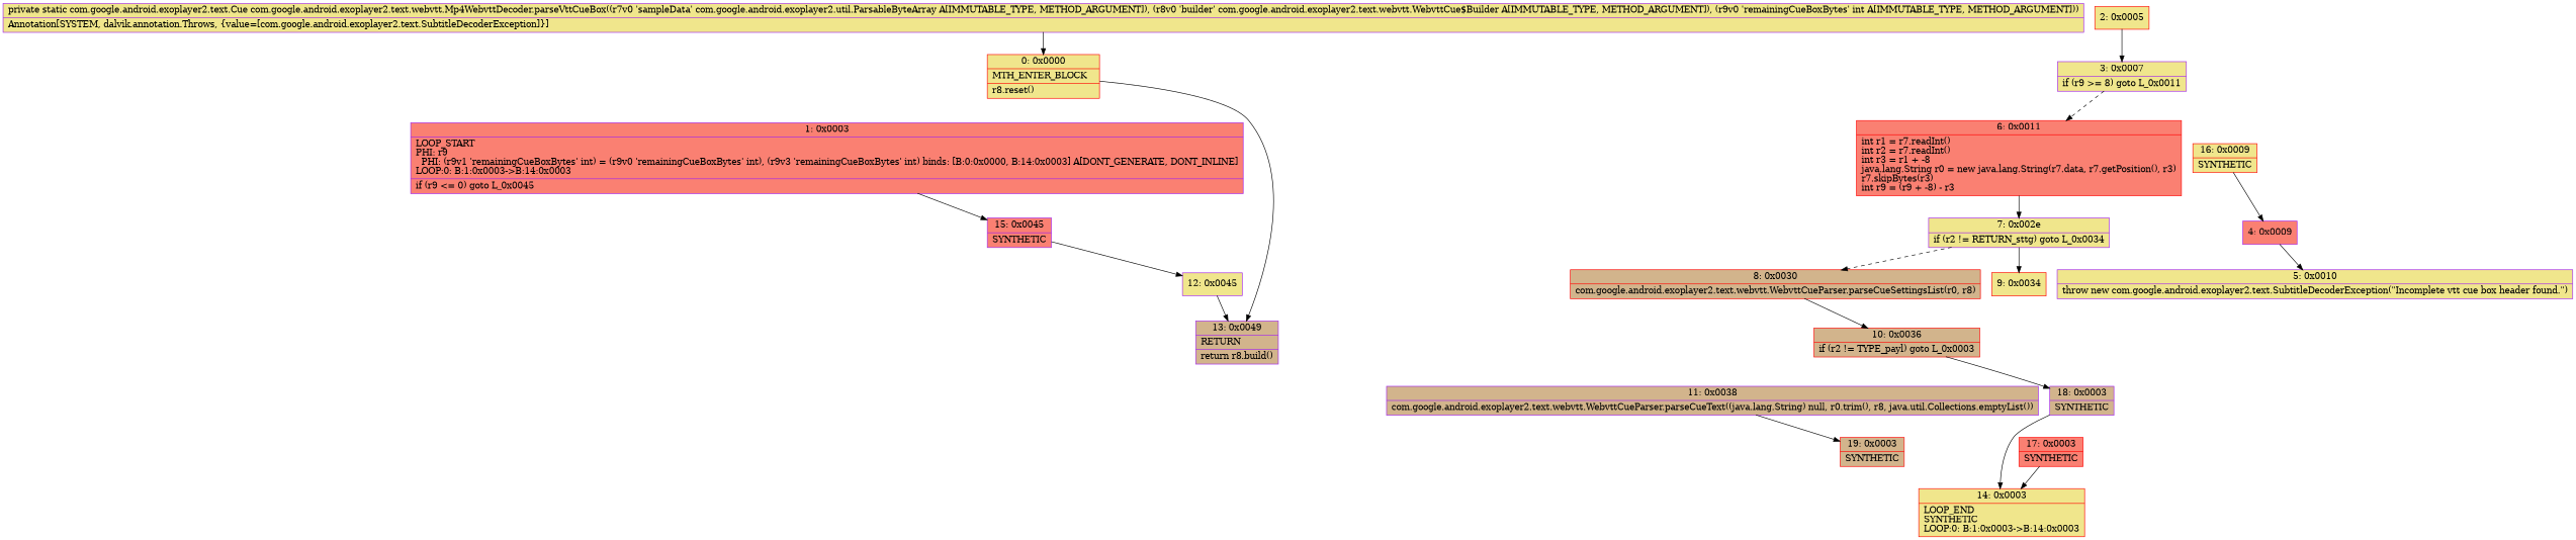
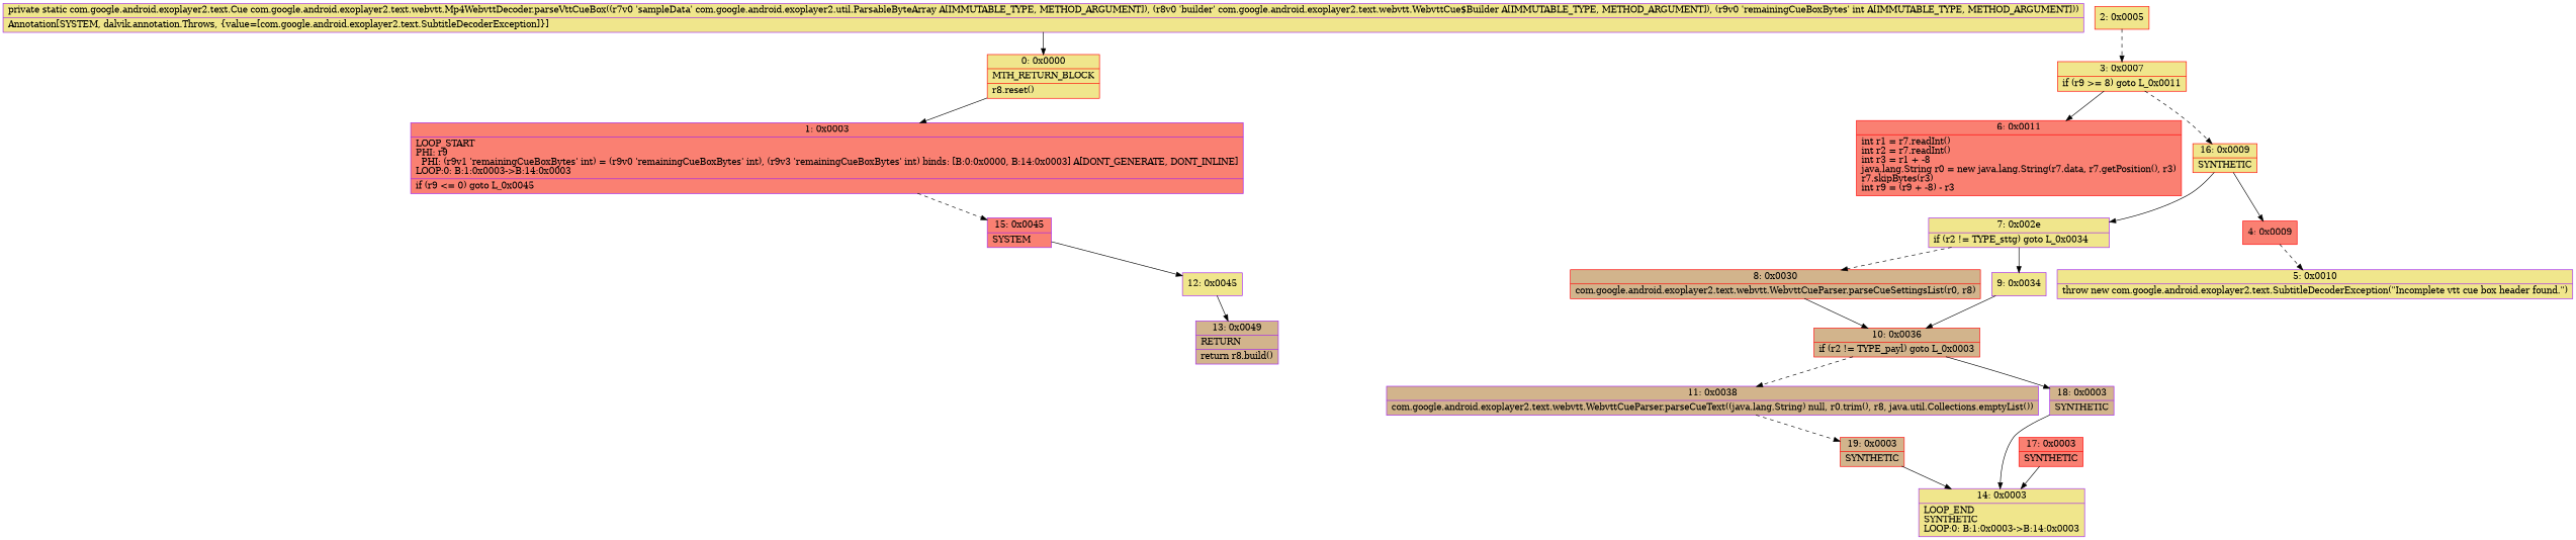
  digraph {
    node [color=red fillcolor=khaki shape=record style=filled]
-   n1 [label="{0\:\ 0x0000|MTH_ENTER_BLOCK\l|r8.reset()\l}"]
+   n1 [label="{0\:\ 0x0000|MTH_RETURN_BLOCK\l|r8.reset()\l}"]
    n2 [color=purple fillcolor=salmon label="{1\:\ 0x0003|LOOP_START\lPHI: r9 \l  PHI: (r9v1 'remainingCueBoxBytes' int) = (r9v0 'remainingCueBoxBytes' int), (r9v3 'remainingCueBoxBytes' int) binds: [B:0:0x0000, B:14:0x0003] A[DONT_GENERATE, DONT_INLINE]\lLOOP:0: B:1:0x0003\-\>B:14:0x0003\l|if (r9 \<= 0) goto L_0x0045\l}"]
-   n3 [color=purple fillcolor=salmon label="{15\:\ 0x0045|SYNTHETIC\l}"]
+   n3 [color=purple fillcolor=salmon label="{15\:\ 0x0045|SYSTEM\l}"]
    n4 [label="{2\:\ 0x0005}"]
-   n5 [color=purple label="{3\:\ 0x0007|if (r9 \>= 8) goto L_0x0011\l}"]
+   n5 [label="{3\:\ 0x0007|if (r9 \>= 8) goto L_0x0011\l}"]
    n6 [color=purple label="{12\:\ 0x0045}"]
    n7 [fillcolor=salmon label="{6\:\ 0x0011|int r1 = r7.readInt()\lint r2 = r7.readInt()\lint r3 = r1 + \-8\ljava.lang.String r0 = new java.lang.String(r7.data, r7.getPosition(), r3)\lr7.skipBytes(r3)\lint r9 = (r9 + \-8) \- r3\l}"]
    n8 [label="{16\:\ 0x0009|SYNTHETIC\l}"]
-   n9 [color=purple label="{7\:\ 0x002e|if (r2 != RETURN_sttg) goto L_0x0034\l}"]
-   n10 [color=purple fillcolor=salmon label="{4\:\ 0x0009}"]
+   n9 [color=purple label="{7\:\ 0x002e|if (r2 != TYPE_sttg) goto L_0x0034\l}"]
+   n10 [fillcolor=salmon label="{4\:\ 0x0009}"]
    n11 [color=purple label="{5\:\ 0x0010|throw new com.google.android.exoplayer2.text.SubtitleDecoderException(\"Incomplete vtt cue box header found.\")\l}"]
    n12 [fillcolor=tan label="{8\:\ 0x0030|com.google.android.exoplayer2.text.webvtt.WebvttCueParser.parseCueSettingsList(r0, r8)\l}"]
-   n13 [label="{9\:\ 0x0034}"]
+   n13 [color=purple label="{9\:\ 0x0034}"]
    n14 [fillcolor=tan label="{10\:\ 0x0036|if (r2 != TYPE_payl) goto L_0x0003\l}"]
    n15 [fillcolor=salmon label="{17\:\ 0x0003|SYNTHETIC\l}"]
-   n16 [label="{14\:\ 0x0003|LOOP_END\lSYNTHETIC\lLOOP:0: B:1:0x0003\-\>B:14:0x0003\l}"]
+   n16 [color=purple label="{14\:\ 0x0003|LOOP_END\lSYNTHETIC\lLOOP:0: B:1:0x0003\-\>B:14:0x0003\l}"]
    n17 [color=purple fillcolor=tan label="{11\:\ 0x0038|com.google.android.exoplayer2.text.webvtt.WebvttCueParser.parseCueText((java.lang.String) null, r0.trim(), r8, java.util.Collections.emptyList())\l}"]
    n18 [color=purple fillcolor=tan label="{18\:\ 0x0003|SYNTHETIC\l}"]
    n19 [fillcolor=tan label="{19\:\ 0x0003|SYNTHETIC\l}"]
    n20 [color=purple fillcolor=tan label="{13\:\ 0x0049|RETURN\l|return r8.build()\l}"]
    n21 [color=purple label="{private static com.google.android.exoplayer2.text.Cue com.google.android.exoplayer2.text.webvtt.Mp4WebvttDecoder.parseVttCueBox((r7v0 'sampleData' com.google.android.exoplayer2.util.ParsableByteArray A[IMMUTABLE_TYPE, METHOD_ARGUMENT]), (r8v0 'builder' com.google.android.exoplayer2.text.webvtt.WebvttCue$Builder A[IMMUTABLE_TYPE, METHOD_ARGUMENT]), (r9v0 'remainingCueBoxBytes' int A[IMMUTABLE_TYPE, METHOD_ARGUMENT]))  | Annotation[SYSTEM, dalvik.annotation.Throws, \{value=[com.google.android.exoplayer2.text.SubtitleDecoderException]\}]\l}"]
-   n1 -> n20
-   n2 -> n3
+   n1 -> n2
+   n2 -> n3 [style=dashed]
    n3 -> n6
-   n4 -> n5
-   n5 -> n7 [style=dashed]
+   n4 -> n5 [style=dashed]
+   n5 -> n7
+   n5 -> n8 [style=dashed]
    n6 -> n20
-   n7 -> n9
+   n8 -> n9
    n8 -> n10
    n9 -> n12 [style=dashed]
    n9 -> n13
-   n10 -> n11
+   n10 -> n11 [style=dashed]
    n12 -> n14
+   n13 -> n14
+   n14 -> n17 [style=dashed]
    n14 -> n18
    n15 -> n16
-   n17 -> n19
+   n17 -> n19 [style=dashed]
    n18 -> n16
+   n19 -> n16
    n21 -> n1
  }
